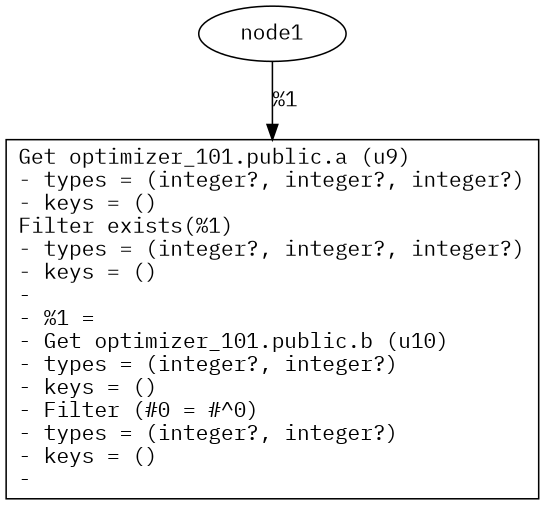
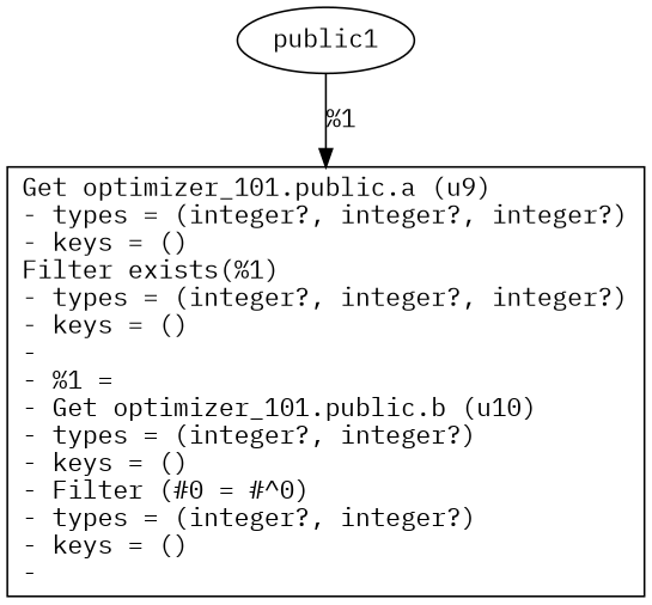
  digraph {
    fontname="IBM Plex Mono"
    node [fontname="IBM Plex Mono"]
    n1 [label="Get optimizer_101.public.a (u9)\l- types = (integer?, integer?, integer?)\l- keys = ()\lFilter exists(%1)\l- types = (integer?, integer?, integer?)\l- keys = ()\l-\l- %1 =\l- Get optimizer_101.public.b (u10)\l- types = (integer?, integer?)\l- keys = ()\l- Filter (#0 = #^0)\l- types = (integer?, integer?)\l- keys = ()\l-\l" shape=record]
-   node1
+   node1 [label=public1]
    node1 -> n1 [label="%1\l" fontname="IBM Plex Mono"]
  }
